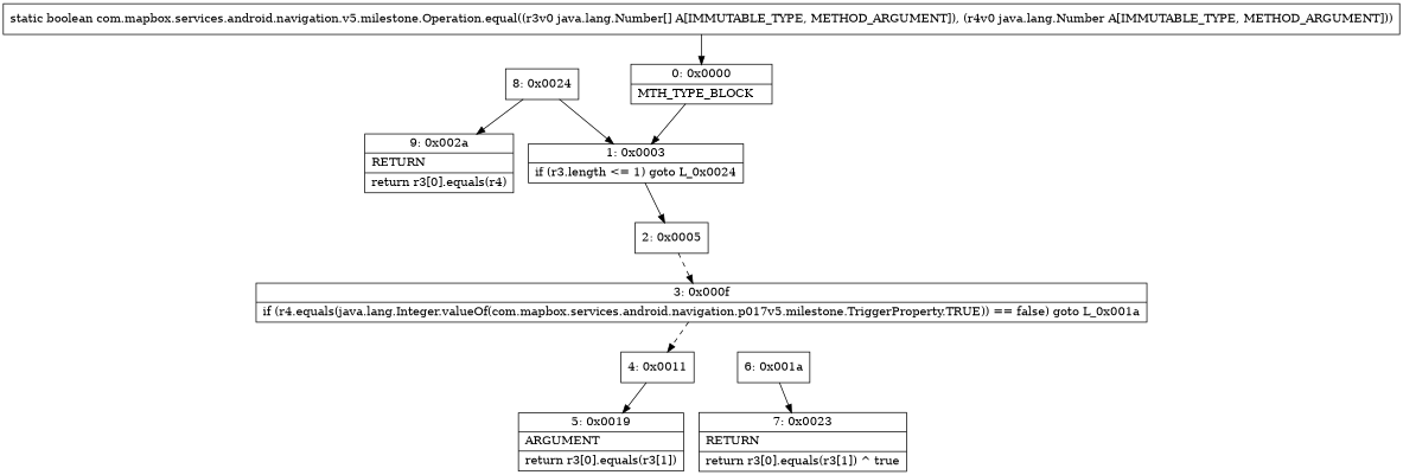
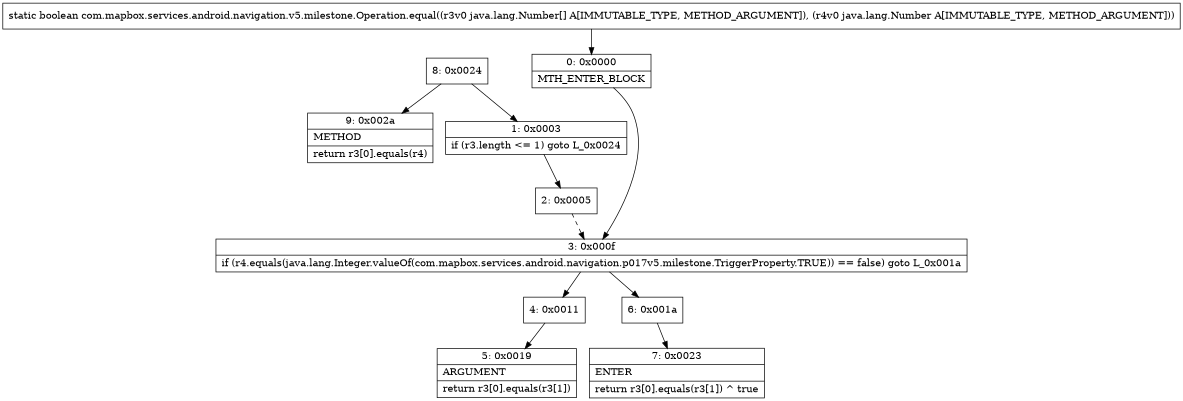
  digraph {
    node [shape=record]
-   n1 [label="{0\:\ 0x0000|MTH_TYPE_BLOCK\l}"]
+   n1 [label="{0\:\ 0x0000|MTH_ENTER_BLOCK\l}"]
    n2 [label="{1\:\ 0x0003|if (r3.length \<= 1) goto L_0x0024\l}"]
    n3 [label="{2\:\ 0x0005}"]
    n4 [label="{3\:\ 0x000f|if (r4.equals(java.lang.Integer.valueOf(com.mapbox.services.android.navigation.p017v5.milestone.TriggerProperty.TRUE)) == false) goto L_0x001a\l}"]
    n5 [label="{8\:\ 0x0024}"]
-   n6 [label="{9\:\ 0x002a|RETURN\l|return r3[0].equals(r4)\l}"]
+   n6 [label="{9\:\ 0x002a|METHOD\l|return r3[0].equals(r4)\l}"]
    n7 [label="{4\:\ 0x0011}"]
    n8 [label="{6\:\ 0x001a}"]
    n9 [label="{5\:\ 0x0019|ARGUMENT\l|return r3[0].equals(r3[1])\l}"]
-   n10 [label="{7\:\ 0x0023|RETURN\l|return r3[0].equals(r3[1]) ^ true\l}"]
+   n10 [label="{7\:\ 0x0023|ENTER\l|return r3[0].equals(r3[1]) ^ true\l}"]
    n11 [label="{static boolean com.mapbox.services.android.navigation.v5.milestone.Operation.equal((r3v0 java.lang.Number[] A[IMMUTABLE_TYPE, METHOD_ARGUMENT]), (r4v0 java.lang.Number A[IMMUTABLE_TYPE, METHOD_ARGUMENT])) }"]
-   n1 -> n2
+   n1 -> n4
    n2 -> n3 [style=solid]
    n3 -> n4 [style=dashed]
-   n4 -> n7 [style=dashed]
+   n4 -> n7 [style=solid]
+   n4 -> n8
    n5 -> n2
    n5 -> n6
    n7 -> n9
    n8 -> n10
    n11 -> n1
  }
